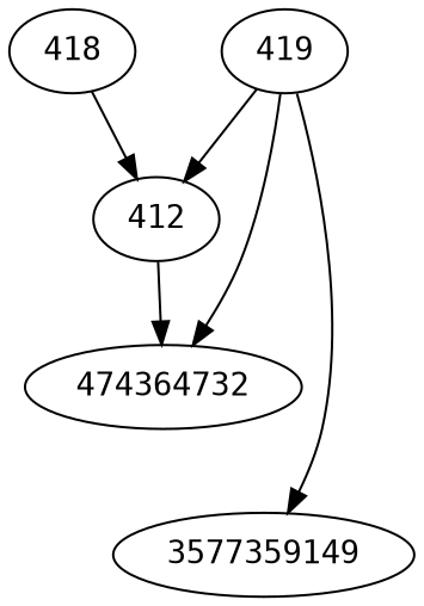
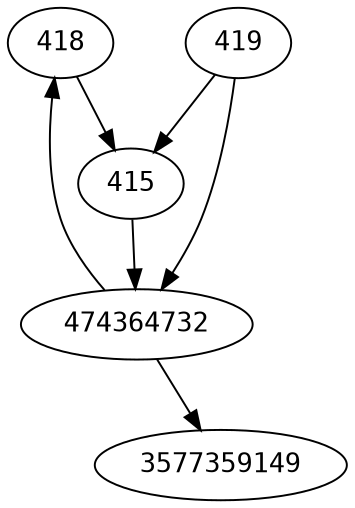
  strict digraph {
    fontname="DejaVu Sans Mono"
    node [fontname="DejaVu Sans Mono"]
    edge [fontname="DejaVu Sans Mono"]
    418
-   415 [label=412]
+   415
    474364732
    3577359149
    n5 [label=419]
    418 -> 415
    415 -> 474364732
-   n5 -> 3577359149
+   474364732 -> 418
+   474364732 -> 3577359149
    n5 -> 415
    n5 -> 474364732
  }
